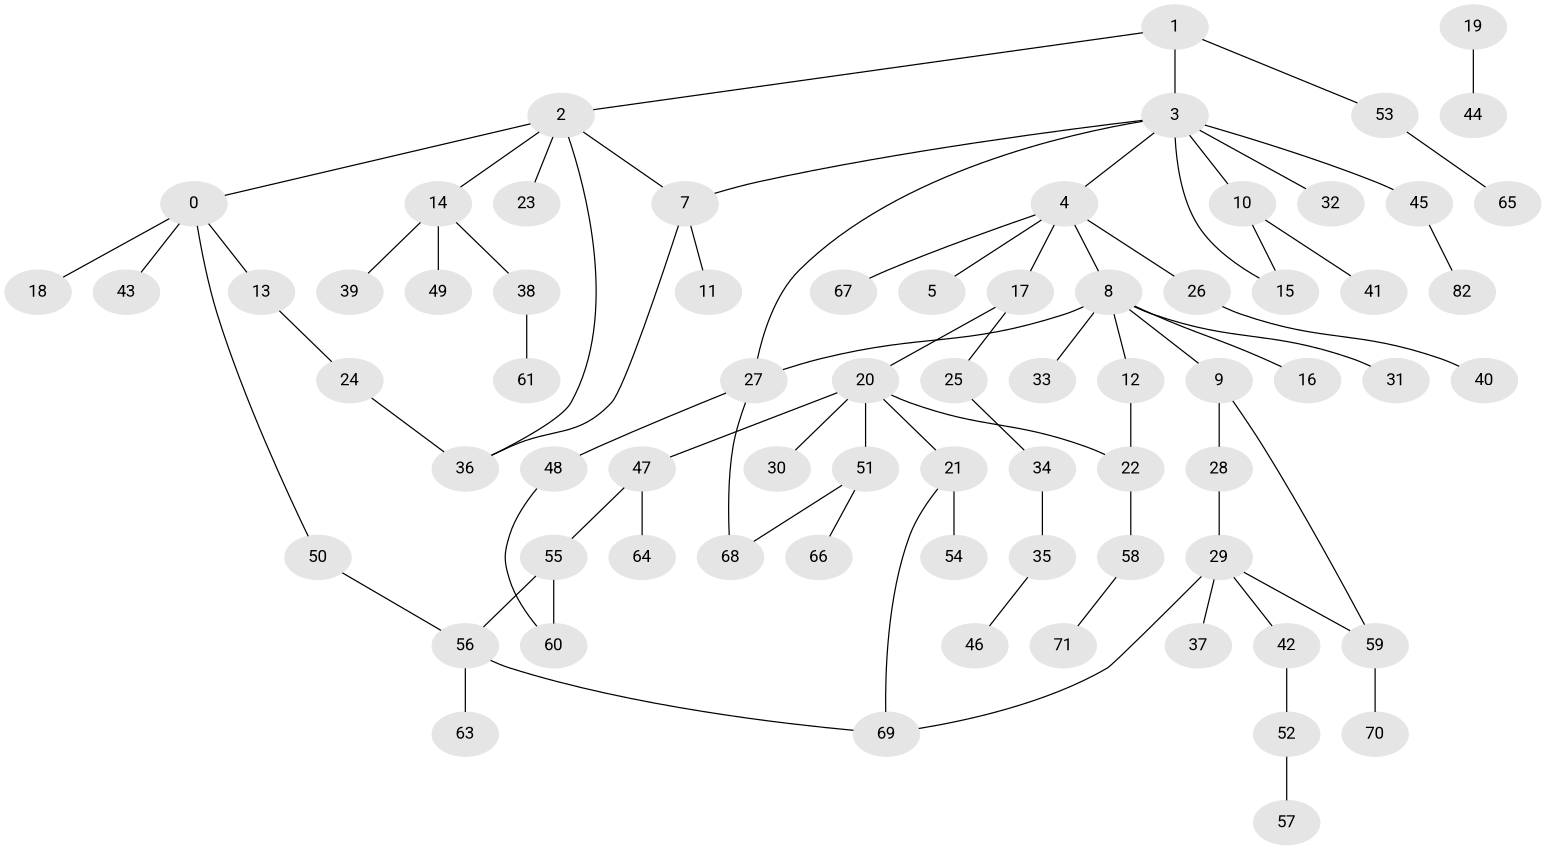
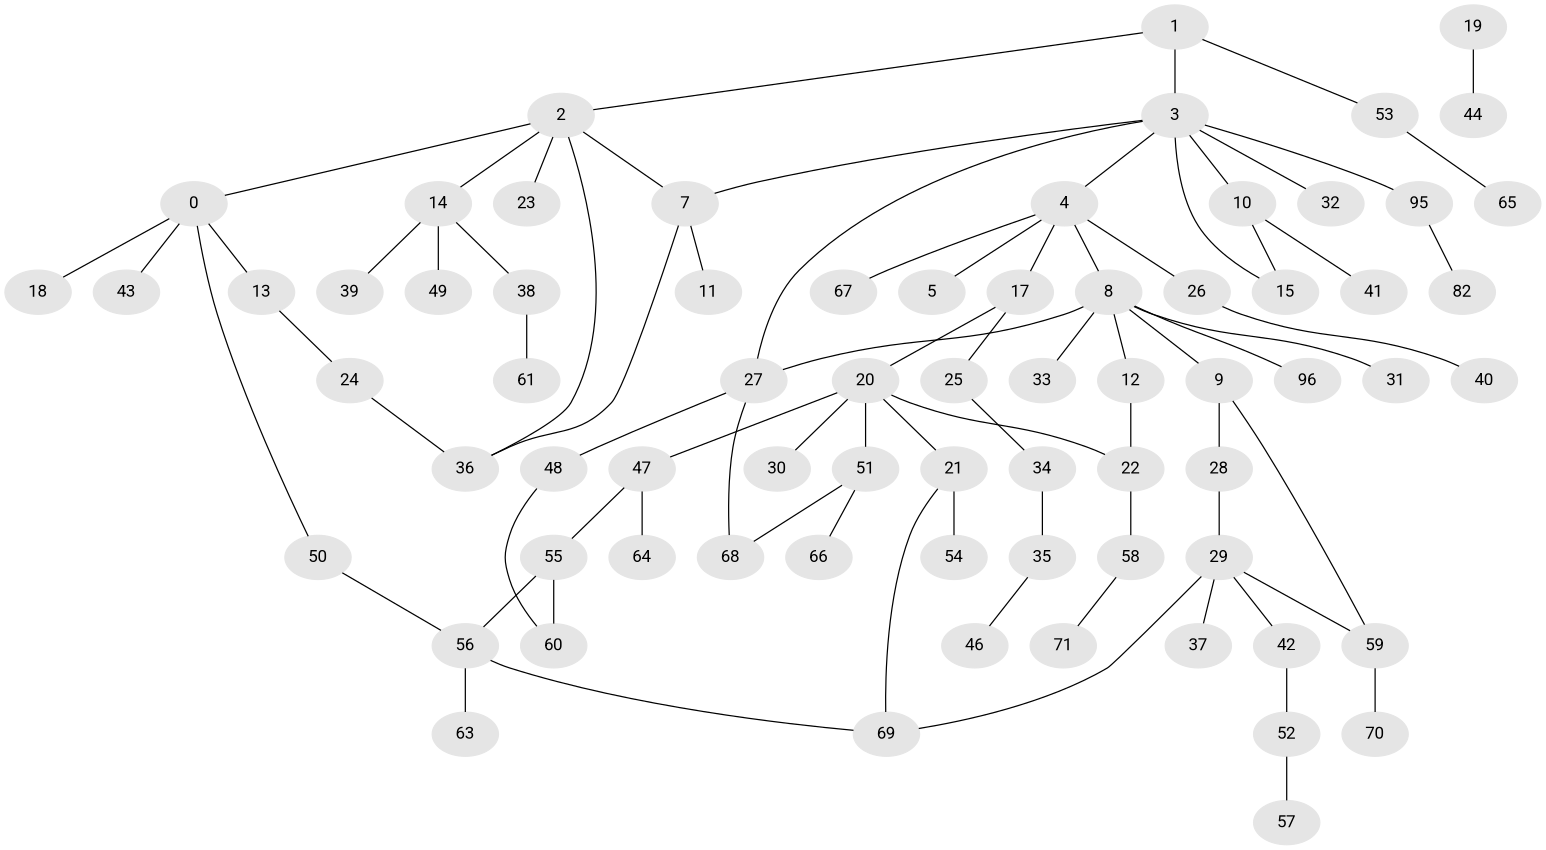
  graph {
    fontname=Roboto
    node [color=gray90 fontname=Roboto style=filled]
    edge [fontname=Roboto]
    1
    2
    3
    53
    n5 [label=0]
    7
    14
    23
    36
    4
    10
    27
    32
-   45
+   45 [label=95]
    15
    65
    13
    18
    43
    50
    11
    38
    39
    49
    5
    8
    17
    26
    67
    41
    19
    44
    48
    68
    n35 [label=82]
    9
    12
-   16
+   16 [label=96]
    31
    33
    20
    25
    40
    24
    56
    28
    59
    22
    29
    70
    58
    61
    21
    30
    47
    51
    34
    54
    69
    55
    64
    66
    71
    35
    60
    37
    42
    52
    46
    57
    63
    1 -- 2
    1 -- 3
    1 -- 53
    2 -- n5
    2 -- 7
    2 -- 14
    2 -- 23
    2 -- 36
    3 -- 7
    3 -- 4
    3 -- 10
    3 -- 27
    3 -- 32
    3 -- 45
    3 -- 15
    53 -- 65
    n5 -- 13
    n5 -- 18
    n5 -- 43
    n5 -- 50
    7 -- 36
    7 -- 11
    14 -- 38
    14 -- 39
    14 -- 49
    4 -- 5
    4 -- 8
    4 -- 17
    4 -- 26
    4 -- 67
    10 -- 15
    10 -- 41
    27 -- 48
    27 -- 68
    45 -- n35
    13 -- 24
    50 -- 56
    38 -- 61
    8 -- 27
    8 -- 9
    8 -- 12
    8 -- 16
    8 -- 31
    8 -- 33
    17 -- 20
    17 -- 25
    26 -- 40
    19 -- 44
    48 -- 60
    9 -- 28
    9 -- 59
    12 -- 22
    20 -- 22
    20 -- 21
    20 -- 30
    20 -- 47
    20 -- 51
    25 -- 34
    24 -- 36
    56 -- 69
    56 -- 63
    28 -- 29
    59 -- 70
    22 -- 58
    29 -- 59
    29 -- 69
    29 -- 37
    29 -- 42
    58 -- 71
    21 -- 54
    21 -- 69
    47 -- 55
    47 -- 64
    51 -- 68
    51 -- 66
    34 -- 35
    55 -- 56
    55 -- 60
    35 -- 46
    42 -- 52
    52 -- 57
  }
